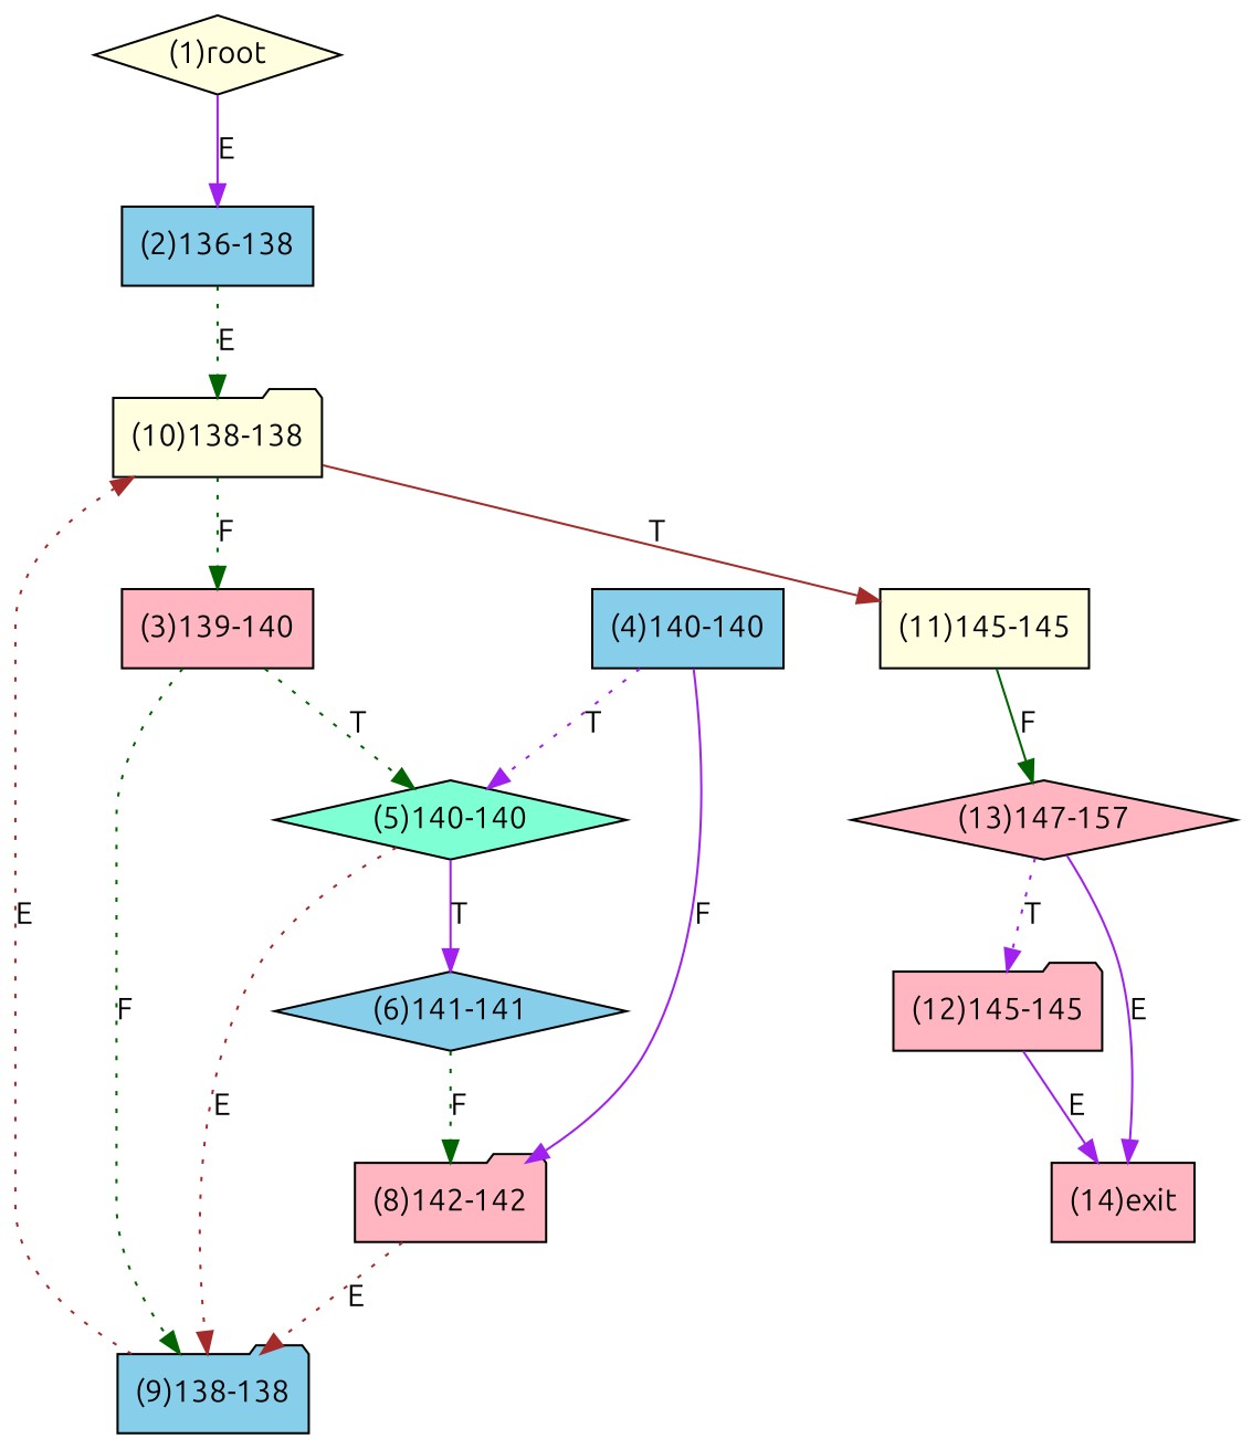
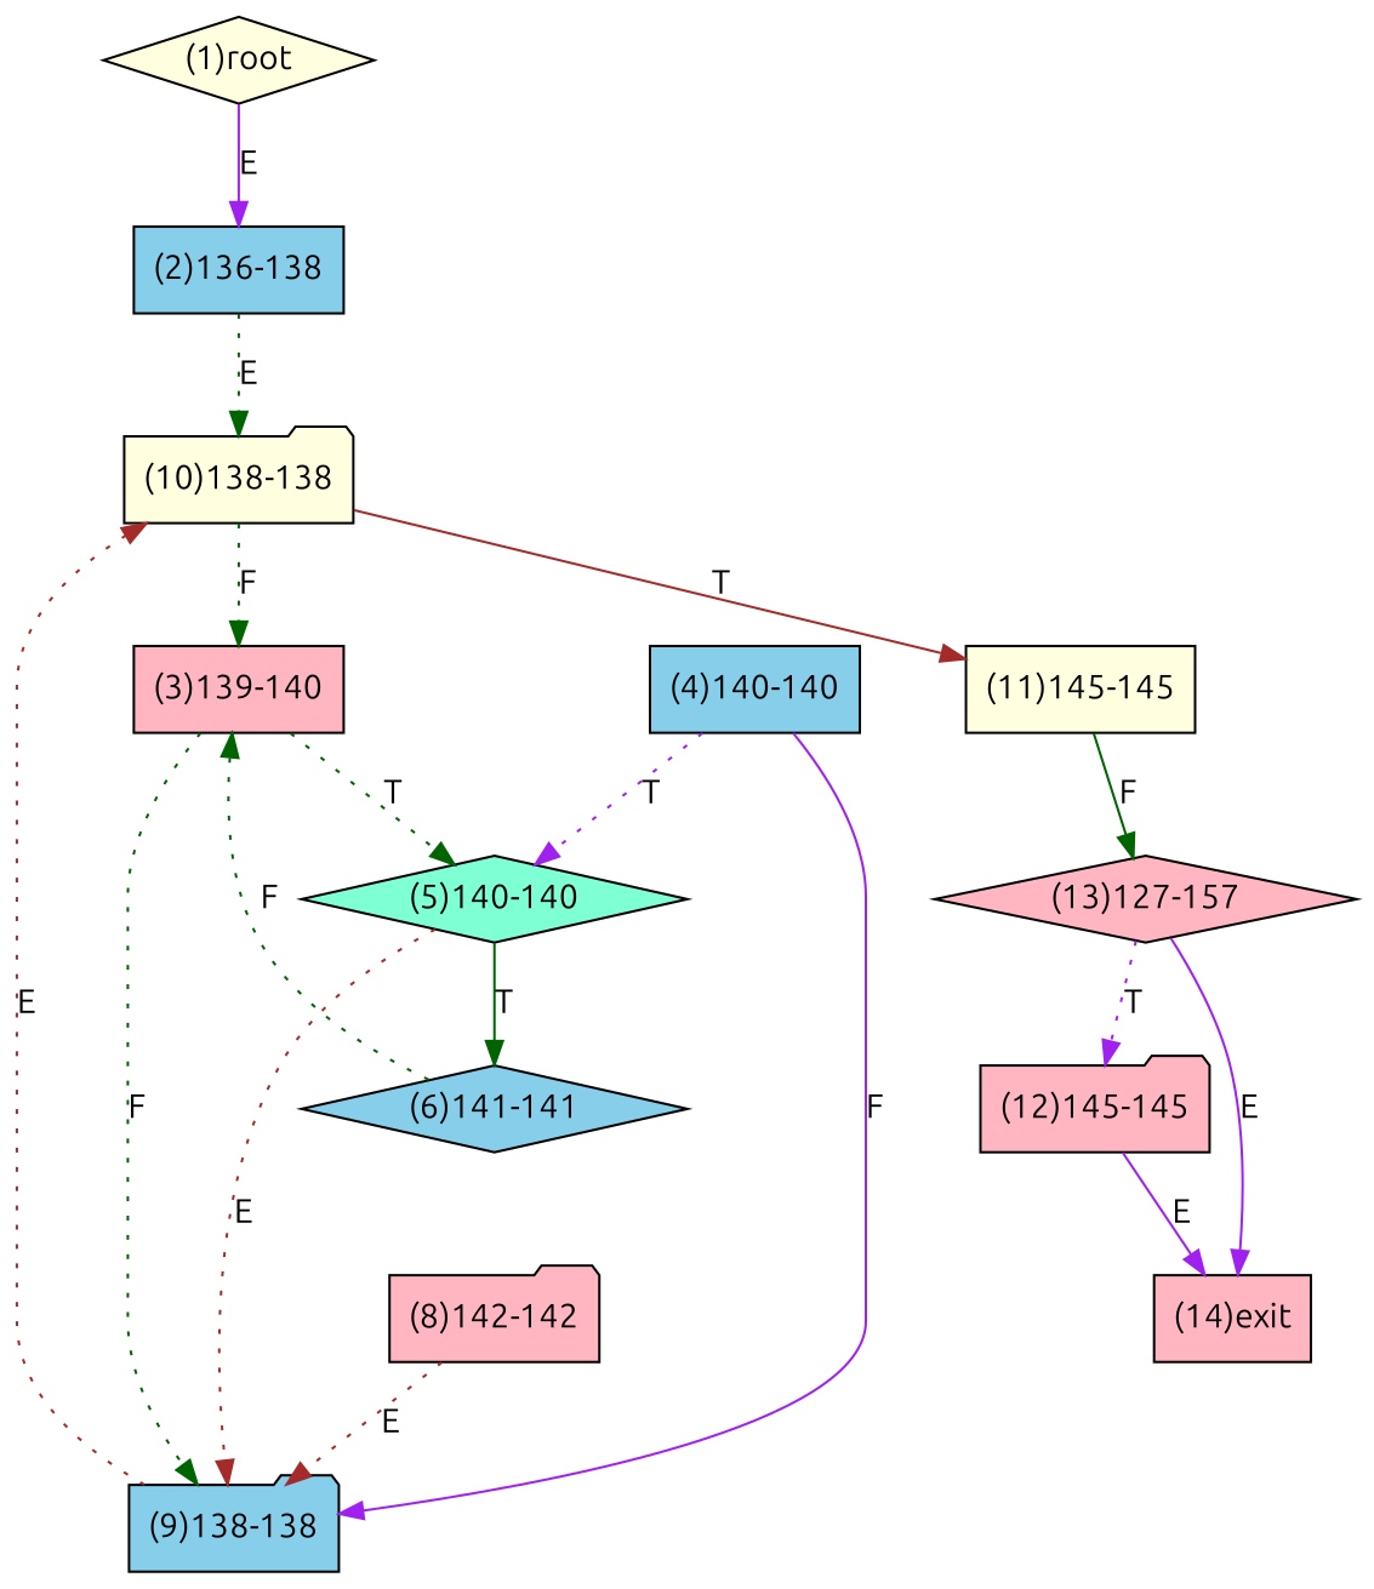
  digraph {
    fontname=Ubuntu
    node [fillcolor=lightpink fontname=Ubuntu shape=box style=filled]
    edge [color=purple fontname=Ubuntu style=dotted]
    n1 [fillcolor=lightyellow label="(1)root" shape=diamond]
    n2 [fillcolor=skyblue label="(2)136-138"]
    n3 [fillcolor=lightyellow label="(10)138-138" shape=folder]
    n4 [label="(3)139-140"]
    n5 [fillcolor=lightyellow label="(11)145-145"]
    n6 [fillcolor=skyblue label="(9)138-138" shape=folder]
    n7 [fillcolor=aquamarine label="(5)140-140" shape=diamond]
    n8 [fillcolor=skyblue label="(4)140-140"]
    n9 [fillcolor=skyblue label="(6)141-141" shape=diamond]
    n10 [label="(8)142-142" shape=folder]
-   n11 [label="(13)147-157" shape=diamond]
+   n11 [label="(13)127-157" shape=diamond]
    n12 [label="(12)145-145" shape=folder]
    n13 [label="(14)exit"]
    n1 -> n2 [label=E style=solid]
    n2 -> n3 [color=darkgreen label=E]
    n3 -> n4 [color=darkgreen label=F]
    n3 -> n5 [color=brown label=T style=solid]
    n4 -> n6 [color=darkgreen label=F]
    n4 -> n7 [color=darkgreen label=T]
    n5 -> n11 [color=darkgreen label=F style=solid]
    n6 -> n3 [color=brown label=E]
    n7 -> n6 [color=brown label=E]
-   n7 -> n9 [label=T style=solid]
-   n8 -> n10 [label=F style=solid]
+   n7 -> n9 [color=darkgreen label=T style=solid]
+   n8 -> n6 [label=F style=solid]
    n8 -> n7 [label=T]
-   n9 -> n10 [color=darkgreen label=F]
+   n9 -> n4 [color=darkgreen label=F]
    n10 -> n6 [color=brown label=E]
    n11 -> n12 [label=T]
    n11 -> n13 [label=E style=solid]
    n12 -> n13 [label=E style=solid]
  }
